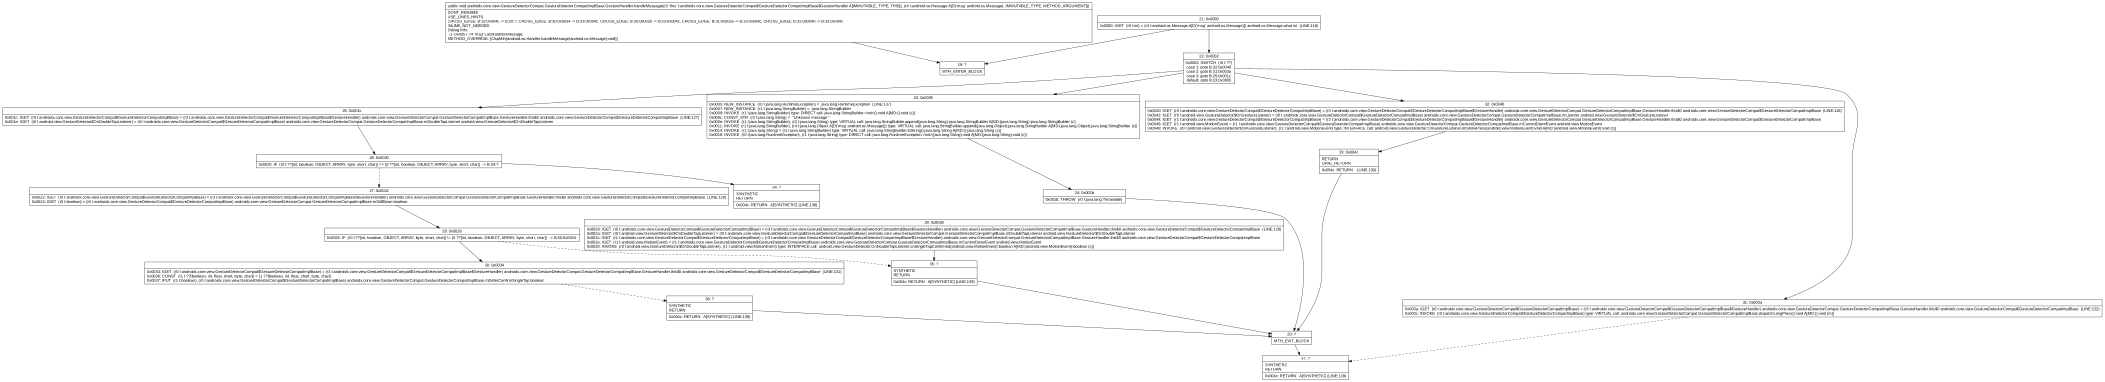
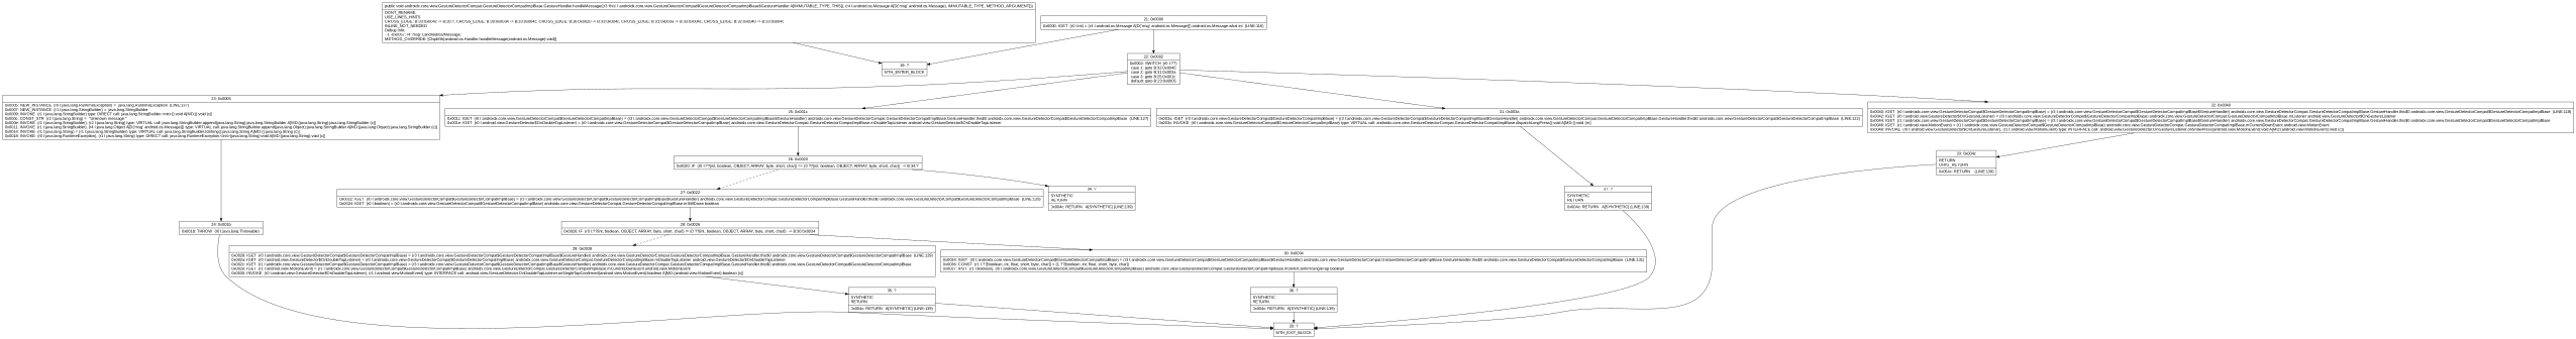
  digraph {
    fontname="Liberation Sans"
    node [fontname="Liberation Sans" shape=record]
    edge [fontname="Liberation Sans"]
    n1 [label="{19\:\ ?|MTH_ENTER_BLOCK\l}"]
    n2 [label="{21\:\ 0x0000|0x0000: IGET  (r0 I:int) = (r4 I:android.os.Message A[D('msg' android.os.Message)]) android.os.Message.what int  (LINE:116)\l}"]
    n3 [label="{22\:\ 0x0002|0x0002: SWITCH  (r0 I:??)\l case 1: goto B:32:0x0040\l case 2: goto B:31:0x003a\l case 3: goto B:25:0x001c\l default: goto B:23:0x0005 \l}"]
    n4 [label="{23\:\ 0x0005|0x0005: NEW_INSTANCE  (r0 I:java.lang.RuntimeException) =  java.lang.RuntimeException  (LINE:137)\l0x0007: NEW_INSTANCE  (r1 I:java.lang.StringBuilder) =  java.lang.StringBuilder \l0x0009: INVOKE  (r1 I:java.lang.StringBuilder) type: DIRECT call: java.lang.StringBuilder.\<init\>():void A[MD:():void (c)]\l0x000c: CONST_STR  (r2 I:java.lang.String) =  \"Unknown message \" \l0x000e: INVOKE  (r1 I:java.lang.StringBuilder), (r2 I:java.lang.String) type: VIRTUAL call: java.lang.StringBuilder.append(java.lang.String):java.lang.StringBuilder A[MD:(java.lang.String):java.lang.StringBuilder (c)]\l0x0011: INVOKE  (r1 I:java.lang.StringBuilder), (r4 I:java.lang.Object A[D('msg' android.os.Message)]) type: VIRTUAL call: java.lang.StringBuilder.append(java.lang.Object):java.lang.StringBuilder A[MD:(java.lang.Object):java.lang.StringBuilder (c)]\l0x0014: INVOKE  (r1 I:java.lang.String) = (r1 I:java.lang.StringBuilder) type: VIRTUAL call: java.lang.StringBuilder.toString():java.lang.String A[MD:():java.lang.String (c)]\l0x0018: INVOKE  (r0 I:java.lang.RuntimeException), (r1 I:java.lang.String) type: DIRECT call: java.lang.RuntimeException.\<init\>(java.lang.String):void A[MD:(java.lang.String):void (c)]\l}"]
    n5 [label="{25\:\ 0x001c|0x001c: IGET  (r0 I:androidx.core.view.GestureDetectorCompat$GestureDetectorCompatImplBase) = (r3 I:androidx.core.view.GestureDetectorCompat$GestureDetectorCompatImplBase$GestureHandler) androidx.core.view.GestureDetectorCompat.GestureDetectorCompatImplBase.GestureHandler.this$0 androidx.core.view.GestureDetectorCompat$GestureDetectorCompatImplBase  (LINE:127)\l0x001e: IGET  (r0 I:android.view.GestureDetector$OnDoubleTapListener) = (r0 I:androidx.core.view.GestureDetectorCompat$GestureDetectorCompatImplBase) androidx.core.view.GestureDetectorCompat.GestureDetectorCompatImplBase.mDoubleTapListener android.view.GestureDetector$OnDoubleTapListener \l}"]
    n6 [label="{31\:\ 0x003a|0x003a: IGET  (r0 I:androidx.core.view.GestureDetectorCompat$GestureDetectorCompatImplBase) = (r3 I:androidx.core.view.GestureDetectorCompat$GestureDetectorCompatImplBase$GestureHandler) androidx.core.view.GestureDetectorCompat.GestureDetectorCompatImplBase.GestureHandler.this$0 androidx.core.view.GestureDetectorCompat$GestureDetectorCompatImplBase  (LINE:122)\l0x003c: INVOKE  (r0 I:androidx.core.view.GestureDetectorCompat$GestureDetectorCompatImplBase) type: VIRTUAL call: androidx.core.view.GestureDetectorCompat.GestureDetectorCompatImplBase.dispatchLongPress():void A[MD:():void (m)]\l}"]
    n7 [label="{32\:\ 0x0040|0x0040: IGET  (r0 I:androidx.core.view.GestureDetectorCompat$GestureDetectorCompatImplBase) = (r3 I:androidx.core.view.GestureDetectorCompat$GestureDetectorCompatImplBase$GestureHandler) androidx.core.view.GestureDetectorCompat.GestureDetectorCompatImplBase.GestureHandler.this$0 androidx.core.view.GestureDetectorCompat$GestureDetectorCompatImplBase  (LINE:118)\l0x0042: IGET  (r0 I:android.view.GestureDetector$OnGestureListener) = (r0 I:androidx.core.view.GestureDetectorCompat$GestureDetectorCompatImplBase) androidx.core.view.GestureDetectorCompat.GestureDetectorCompatImplBase.mListener android.view.GestureDetector$OnGestureListener \l0x0044: IGET  (r1 I:androidx.core.view.GestureDetectorCompat$GestureDetectorCompatImplBase) = (r3 I:androidx.core.view.GestureDetectorCompat$GestureDetectorCompatImplBase$GestureHandler) androidx.core.view.GestureDetectorCompat.GestureDetectorCompatImplBase.GestureHandler.this$0 androidx.core.view.GestureDetectorCompat$GestureDetectorCompatImplBase \l0x0046: IGET  (r1 I:android.view.MotionEvent) = (r1 I:androidx.core.view.GestureDetectorCompat$GestureDetectorCompatImplBase) androidx.core.view.GestureDetectorCompat.GestureDetectorCompatImplBase.mCurrentDownEvent android.view.MotionEvent \l0x0048: INVOKE  (r0 I:android.view.GestureDetector$OnGestureListener), (r1 I:android.view.MotionEvent) type: INTERFACE call: android.view.GestureDetector.OnGestureListener.onShowPress(android.view.MotionEvent):void A[MD:(android.view.MotionEvent):void (c)]\l}"]
    n8 [label="{24\:\ 0x001b|0x001b: THROW  (r0 I:java.lang.Throwable) \l}"]
    n9 [label="{26\:\ 0x0020|0x0020: IF  (r0 I:??[int, boolean, OBJECT, ARRAY, byte, short, char]) == (0 ??[int, boolean, OBJECT, ARRAY, byte, short, char])  \-\> B:34:? \l}"]
    n10 [label="{37\:\ ?|SYNTHETIC\lRETURN\l|0x004c: RETURN   A[SYNTHETIC] (LINE:139)\l}"]
    n11 [label="{33\:\ 0x004c|RETURN\lORIG_RETURN\l|0x054c: RETURN    (LINE:139)\l}"]
    n12 [label="{20\:\ ?|MTH_EXIT_BLOCK\l}"]
    n13 [label="{27\:\ 0x0022|0x0022: IGET  (r0 I:androidx.core.view.GestureDetectorCompat$GestureDetectorCompatImplBase) = (r3 I:androidx.core.view.GestureDetectorCompat$GestureDetectorCompatImplBase$GestureHandler) androidx.core.view.GestureDetectorCompat.GestureDetectorCompatImplBase.GestureHandler.this$0 androidx.core.view.GestureDetectorCompat$GestureDetectorCompatImplBase  (LINE:128)\l0x0024: IGET  (r0 I:boolean) = (r0 I:androidx.core.view.GestureDetectorCompat$GestureDetectorCompatImplBase) androidx.core.view.GestureDetectorCompat.GestureDetectorCompatImplBase.mStillDown boolean \l}"]
    n14 [label="{34\:\ ?|SYNTHETIC\lRETURN\l|0x004c: RETURN   A[SYNTHETIC] (LINE:139)\l}"]
    n15 [label="{28\:\ 0x0026|0x0026: IF  (r0 I:??[int, boolean, OBJECT, ARRAY, byte, short, char]) != (0 ??[int, boolean, OBJECT, ARRAY, byte, short, char])  \-\> B:30:0x0034 \l}"]
    n16 [label="{29\:\ 0x0028|0x0028: IGET  (r0 I:androidx.core.view.GestureDetectorCompat$GestureDetectorCompatImplBase) = (r3 I:androidx.core.view.GestureDetectorCompat$GestureDetectorCompatImplBase$GestureHandler) androidx.core.view.GestureDetectorCompat.GestureDetectorCompatImplBase.GestureHandler.this$0 androidx.core.view.GestureDetectorCompat$GestureDetectorCompatImplBase  (LINE:129)\l0x002a: IGET  (r0 I:android.view.GestureDetector$OnDoubleTapListener) = (r0 I:androidx.core.view.GestureDetectorCompat$GestureDetectorCompatImplBase) androidx.core.view.GestureDetectorCompat.GestureDetectorCompatImplBase.mDoubleTapListener android.view.GestureDetector$OnDoubleTapListener \l0x002c: IGET  (r1 I:androidx.core.view.GestureDetectorCompat$GestureDetectorCompatImplBase) = (r3 I:androidx.core.view.GestureDetectorCompat$GestureDetectorCompatImplBase$GestureHandler) androidx.core.view.GestureDetectorCompat.GestureDetectorCompatImplBase.GestureHandler.this$0 androidx.core.view.GestureDetectorCompat$GestureDetectorCompatImplBase \l0x002e: IGET  (r1 I:android.view.MotionEvent) = (r1 I:androidx.core.view.GestureDetectorCompat$GestureDetectorCompatImplBase) androidx.core.view.GestureDetectorCompat.GestureDetectorCompatImplBase.mCurrentDownEvent android.view.MotionEvent \l0x0030: INVOKE  (r0 I:android.view.GestureDetector$OnDoubleTapListener), (r1 I:android.view.MotionEvent) type: INTERFACE call: android.view.GestureDetector.OnDoubleTapListener.onSingleTapConfirmed(android.view.MotionEvent):boolean A[MD:(android.view.MotionEvent):boolean (c)]\l}"]
    n17 [label="{30\:\ 0x0034|0x0034: IGET  (r0 I:androidx.core.view.GestureDetectorCompat$GestureDetectorCompatImplBase) = (r3 I:androidx.core.view.GestureDetectorCompat$GestureDetectorCompatImplBase$GestureHandler) androidx.core.view.GestureDetectorCompat.GestureDetectorCompatImplBase.GestureHandler.this$0 androidx.core.view.GestureDetectorCompat$GestureDetectorCompatImplBase  (LINE:131)\l0x0036: CONST  (r1 I:??[boolean, int, float, short, byte, char]) = (1 ??[boolean, int, float, short, byte, char]) \l0x0037: IPUT  (r1 I:boolean), (r0 I:androidx.core.view.GestureDetectorCompat$GestureDetectorCompatImplBase) androidx.core.view.GestureDetectorCompat.GestureDetectorCompatImplBase.mDeferConfirmSingleTap boolean \l}"]
    n18 [label="{35\:\ ?|SYNTHETIC\lRETURN\l|0x004c: RETURN   A[SYNTHETIC] (LINE:139)\l}"]
    n19 [label="{36\:\ ?|SYNTHETIC\lRETURN\l|0x004c: RETURN   A[SYNTHETIC] (LINE:139)\l}"]
    n20 [label="{public void androidx.core.view.GestureDetectorCompat.GestureDetectorCompatImplBase.GestureHandler.handleMessage((r3 'this' I:androidx.core.view.GestureDetectorCompat$GestureDetectorCompatImplBase$GestureHandler A[IMMUTABLE_TYPE, THIS]), (r4 I:android.os.Message A[D('msg' android.os.Message), IMMUTABLE_TYPE, METHOD_ARGUMENT]))  | DONT_RENAME\lUSE_LINES_HINTS\lCROSS_EDGE: B:33:0x004c \-\> B:20:?, CROSS_EDGE: B:30:0x0034 \-\> B:33:0x004c, CROSS_EDGE: B:26:0x0020 \-\> B:33:0x004c, CROSS_EDGE: B:31:0x003a \-\> B:33:0x004c, CROSS_EDGE: B:32:0x0040 \-\> B:33:0x004c\lINLINE_NOT_NEEDED\lDebug Info:\l  \-1 \-0x0057: r4 'msg' Landroid\/os\/Message;\lMETHOD_OVERRIDE: [ClspMth\{android.os.Handler.handleMessage(android.os.Message):void\}]\l}"]
    n2 -> n1
    n2 -> n3
    n3 -> n4
    n3 -> n5
    n3 -> n6
    n3 -> n7
    n4 -> n8
    n5 -> n9
-   n6 -> n10 [style=dashed]
+   n6 -> n10
    n7 -> n11
    n8 -> n12
    n9 -> n13 [style=dashed]
    n9 -> n14
-   n12 -> n10
+   n10 -> n12
    n11 -> n12
    n13 -> n15
-   n15 -> n18 [style=dashed]
+   n15 -> n16 [style=dashed]
    n15 -> n17
    n16 -> n18
-   n17 -> n19 [style=dashed]
+   n17 -> n19
    n18 -> n12
    n19 -> n12
    n20 -> n1
  }
